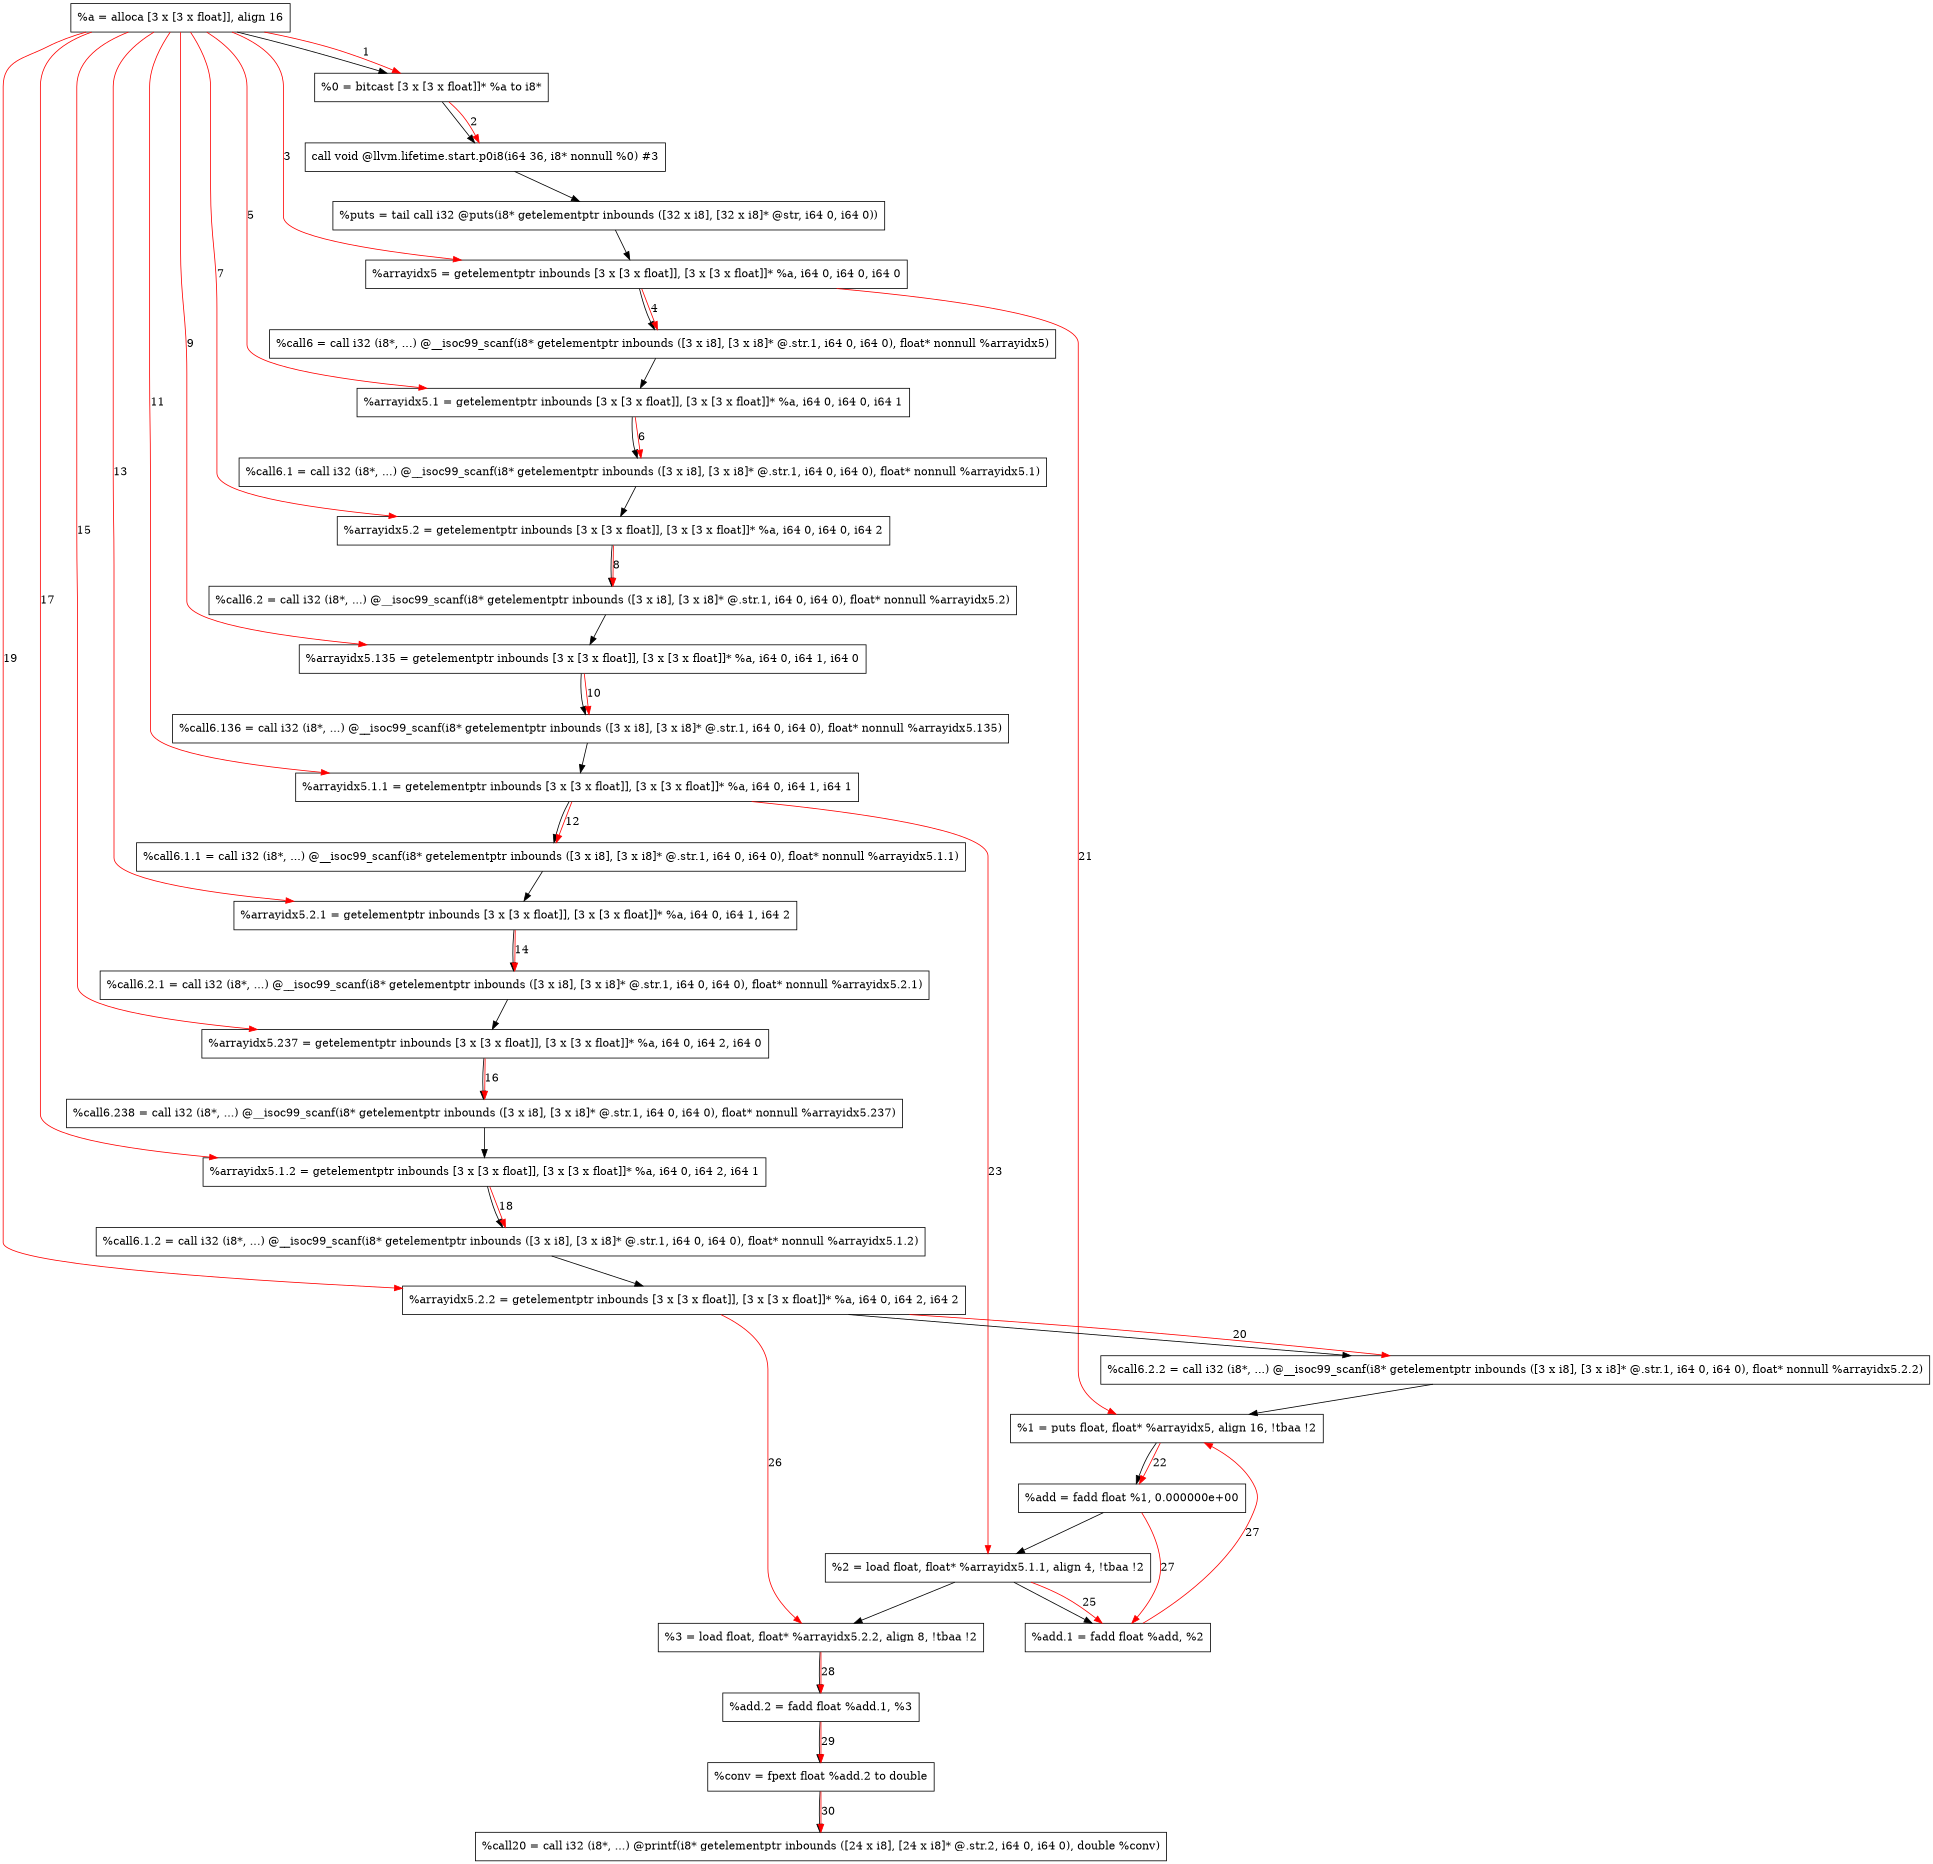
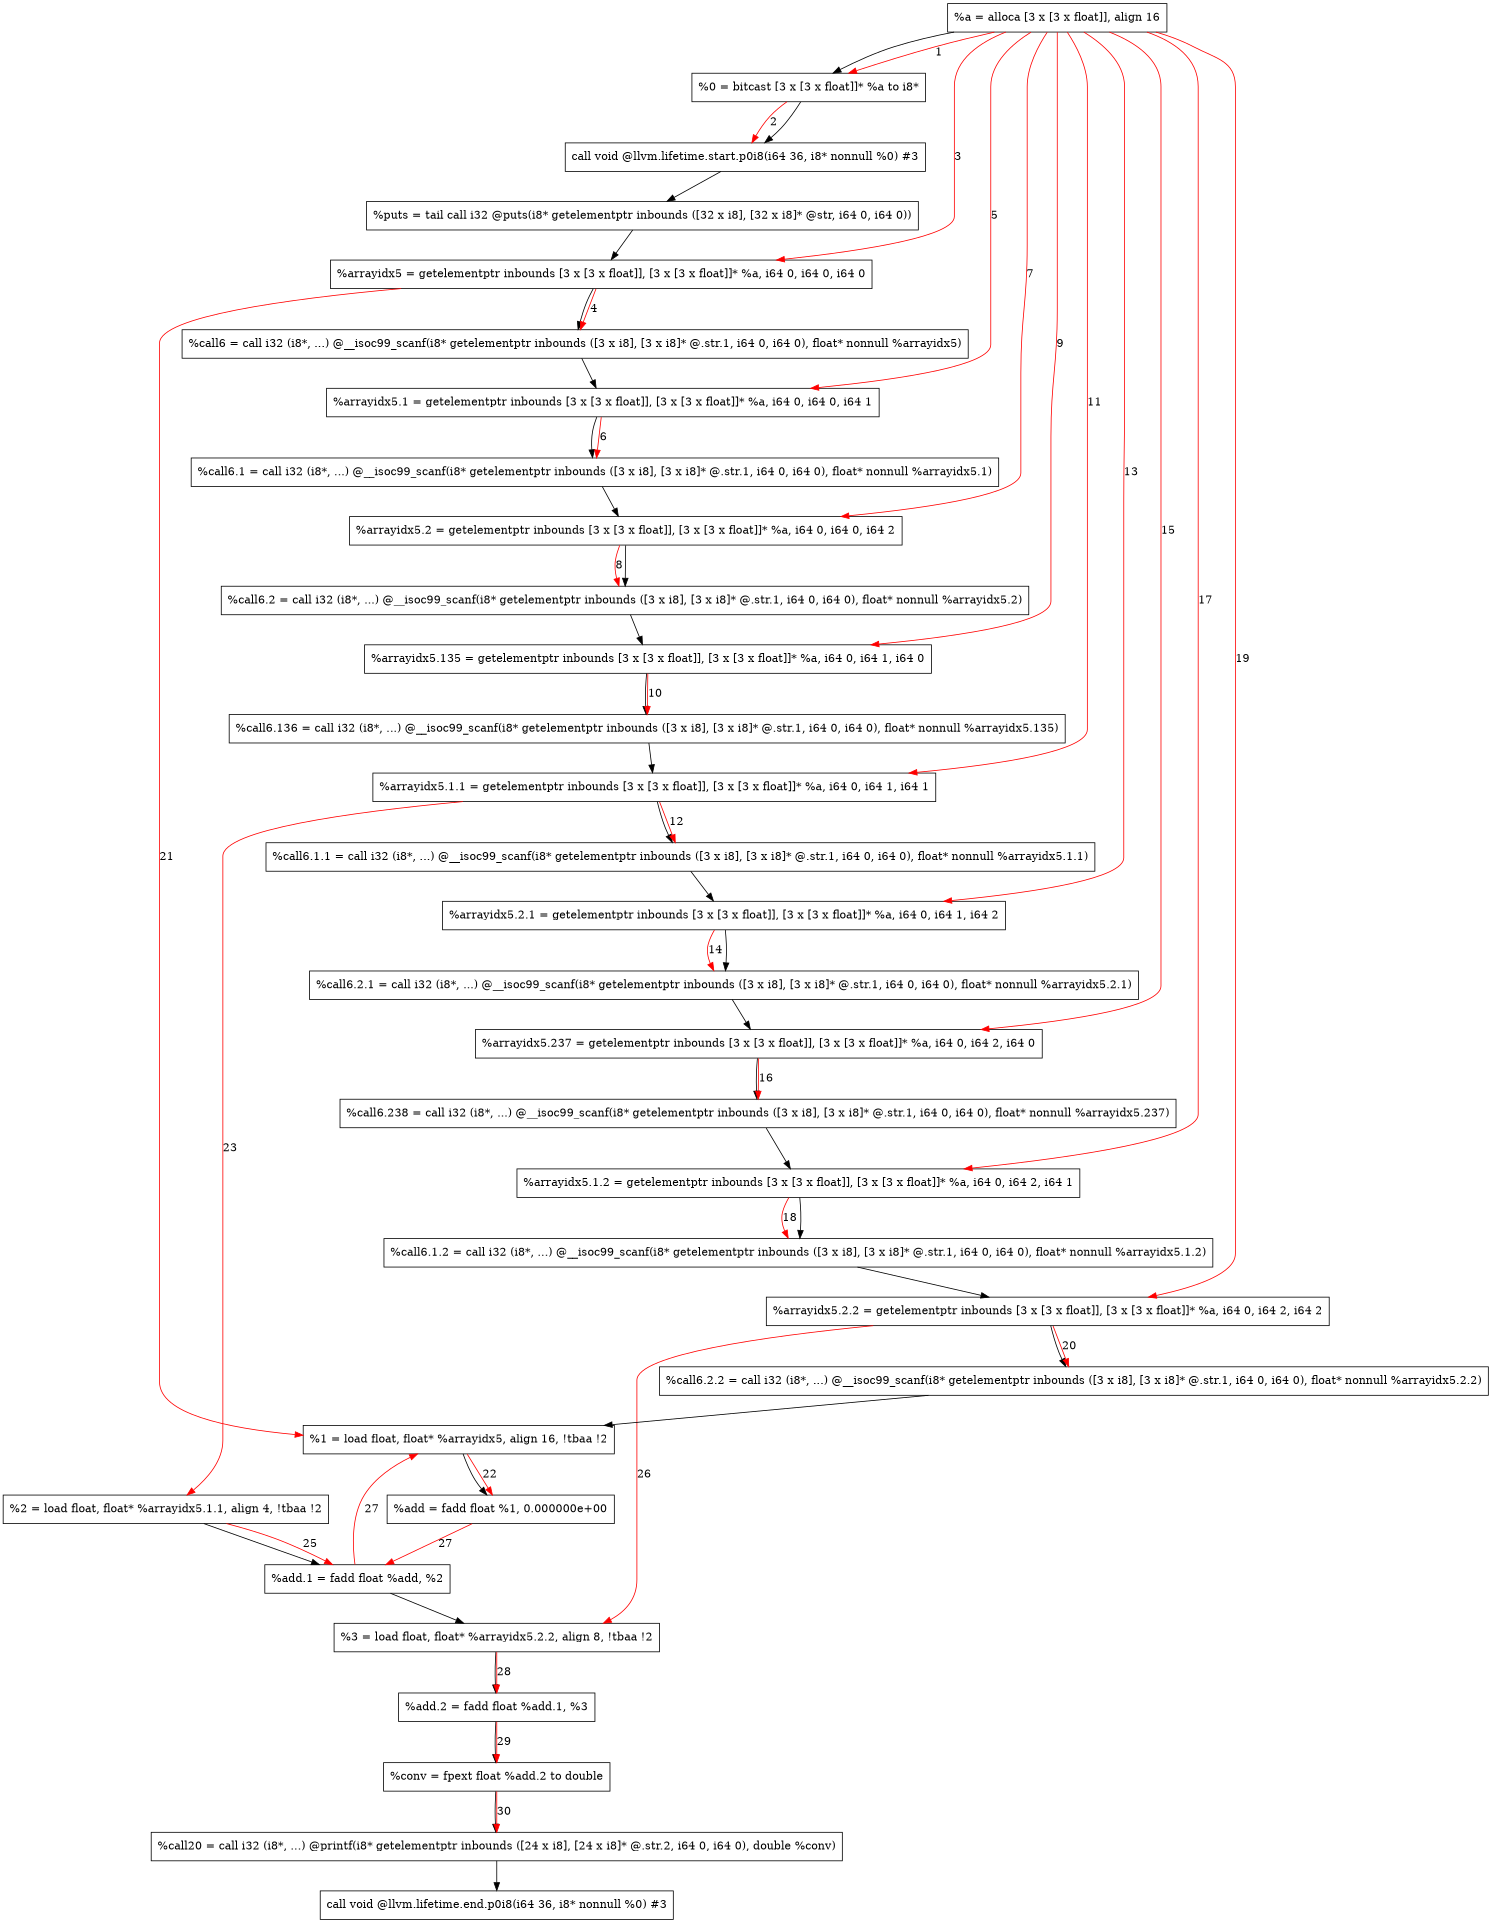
  digraph {
    node [shape=record]
    n1 [label="  %a = alloca [3 x [3 x float]], align 16"]
    n2 [label="  %0 = bitcast [3 x [3 x float]]* %a to i8*"]
    n3 [label="  %arrayidx5 = getelementptr inbounds [3 x [3 x float]], [3 x [3 x float]]* %a, i64 0, i64 0, i64 0"]
    n4 [label="  %arrayidx5.1 = getelementptr inbounds [3 x [3 x float]], [3 x [3 x float]]* %a, i64 0, i64 0, i64 1"]
    n5 [label="  %arrayidx5.2 = getelementptr inbounds [3 x [3 x float]], [3 x [3 x float]]* %a, i64 0, i64 0, i64 2"]
    n6 [label="  %arrayidx5.135 = getelementptr inbounds [3 x [3 x float]], [3 x [3 x float]]* %a, i64 0, i64 1, i64 0"]
    n7 [label="  %arrayidx5.1.1 = getelementptr inbounds [3 x [3 x float]], [3 x [3 x float]]* %a, i64 0, i64 1, i64 1"]
    n8 [label="  %arrayidx5.2.1 = getelementptr inbounds [3 x [3 x float]], [3 x [3 x float]]* %a, i64 0, i64 1, i64 2"]
    n9 [label="  %arrayidx5.237 = getelementptr inbounds [3 x [3 x float]], [3 x [3 x float]]* %a, i64 0, i64 2, i64 0"]
    n10 [label="  %arrayidx5.1.2 = getelementptr inbounds [3 x [3 x float]], [3 x [3 x float]]* %a, i64 0, i64 2, i64 1"]
    n11 [label="  %arrayidx5.2.2 = getelementptr inbounds [3 x [3 x float]], [3 x [3 x float]]* %a, i64 0, i64 2, i64 2"]
    n12 [label="  call void @llvm.lifetime.start.p0i8(i64 36, i8* nonnull %0) #3"]
    n13 [label="  %call6 = call i32 (i8*, ...) @__isoc99_scanf(i8* getelementptr inbounds ([3 x i8], [3 x i8]* @.str.1, i64 0, i64 0), float* nonnull %arrayidx5)"]
-   n14 [label="%1 = puts float, float* %arrayidx5, align 16, !tbaa !2"]
+   n14 [label="  %1 = load float, float* %arrayidx5, align 16, !tbaa !2"]
    n15 [label="  %call6.1 = call i32 (i8*, ...) @__isoc99_scanf(i8* getelementptr inbounds ([3 x i8], [3 x i8]* @.str.1, i64 0, i64 0), float* nonnull %arrayidx5.1)"]
    n16 [label="  %call6.2 = call i32 (i8*, ...) @__isoc99_scanf(i8* getelementptr inbounds ([3 x i8], [3 x i8]* @.str.1, i64 0, i64 0), float* nonnull %arrayidx5.2)"]
    n17 [label="  %call6.136 = call i32 (i8*, ...) @__isoc99_scanf(i8* getelementptr inbounds ([3 x i8], [3 x i8]* @.str.1, i64 0, i64 0), float* nonnull %arrayidx5.135)"]
    n18 [label="  %call6.1.1 = call i32 (i8*, ...) @__isoc99_scanf(i8* getelementptr inbounds ([3 x i8], [3 x i8]* @.str.1, i64 0, i64 0), float* nonnull %arrayidx5.1.1)"]
    n19 [label="  %2 = load float, float* %arrayidx5.1.1, align 4, !tbaa !2"]
    n20 [label="  %call6.2.1 = call i32 (i8*, ...) @__isoc99_scanf(i8* getelementptr inbounds ([3 x i8], [3 x i8]* @.str.1, i64 0, i64 0), float* nonnull %arrayidx5.2.1)"]
    n21 [label="  %call6.238 = call i32 (i8*, ...) @__isoc99_scanf(i8* getelementptr inbounds ([3 x i8], [3 x i8]* @.str.1, i64 0, i64 0), float* nonnull %arrayidx5.237)"]
    n22 [label="  %call6.1.2 = call i32 (i8*, ...) @__isoc99_scanf(i8* getelementptr inbounds ([3 x i8], [3 x i8]* @.str.1, i64 0, i64 0), float* nonnull %arrayidx5.1.2)"]
    n23 [label="  %call6.2.2 = call i32 (i8*, ...) @__isoc99_scanf(i8* getelementptr inbounds ([3 x i8], [3 x i8]* @.str.1, i64 0, i64 0), float* nonnull %arrayidx5.2.2)"]
    n24 [label="  %3 = load float, float* %arrayidx5.2.2, align 8, !tbaa !2"]
    n25 [label="  %puts = tail call i32 @puts(i8* getelementptr inbounds ([32 x i8], [32 x i8]* @str, i64 0, i64 0))"]
+   n26 [label="  call void @llvm.lifetime.end.p0i8(i64 36, i8* nonnull %0) #3"]
    n27 [label="  %add = fadd float %1, 0.000000e+00"]
    n28 [label="  %add.1 = fadd float %add, %2"]
    n29 [label="  %add.2 = fadd float %add.1, %3"]
    n30 [label="  %conv = fpext float %add.2 to double"]
    n31 [label="  %call20 = call i32 (i8*, ...) @printf(i8* getelementptr inbounds ([24 x i8], [24 x i8]* @.str.2, i64 0, i64 0), double %conv)"]
    n1 -> n2
    n1 -> n2 [color=red label=1]
    n1 -> n3 [color=red label=3]
    n1 -> n4 [color=red label=5]
    n1 -> n5 [color=red label=7]
    n1 -> n6 [color=red label=9]
    n1 -> n7 [color=red label=11]
    n1 -> n8 [color=red label=13]
    n1 -> n9 [color=red label=15]
    n1 -> n10 [color=red label=17]
    n1 -> n11 [color=red label=19]
    n2 -> n12
    n2 -> n12 [color=red label=2]
    n3 -> n13
    n3 -> n13 [color=red label=4]
    n3 -> n14 [color=red label=21]
    n4 -> n15
    n4 -> n15 [color=red label=6]
    n5 -> n16
    n5 -> n16 [color=red label=8]
    n6 -> n17
    n6 -> n17 [color=red label=10]
    n7 -> n18
    n7 -> n18 [color=red label=12]
    n7 -> n19 [color=red label=23]
    n8 -> n20
    n8 -> n20 [color=red label=14]
    n9 -> n21
    n9 -> n21 [color=red label=16]
    n10 -> n22
    n10 -> n22 [color=red label=18]
    n11 -> n23
    n11 -> n23 [color=red label=20]
    n11 -> n24 [color=red label=26]
    n12 -> n25
    n13 -> n4
    n14 -> n27
    n14 -> n27 [color=red label=22]
    n15 -> n5
    n16 -> n6
    n17 -> n7
    n18 -> n8
    n19 -> n28
    n19 -> n28 [color=red label=25]
    n20 -> n9
    n21 -> n10
    n22 -> n11
    n23 -> n14
    n24 -> n29
    n24 -> n29 [color=red label=28]
    n25 -> n3
-   n27 -> n19
    n27 -> n28 [color=red label=27]
    n28 -> n14 [color=red label=27]
-   n19 -> n24
+   n28 -> n24
    n29 -> n30
    n29 -> n30 [color=red label=29]
    n30 -> n31
    n30 -> n31 [color=red label=30]
+   n31 -> n26
  }
